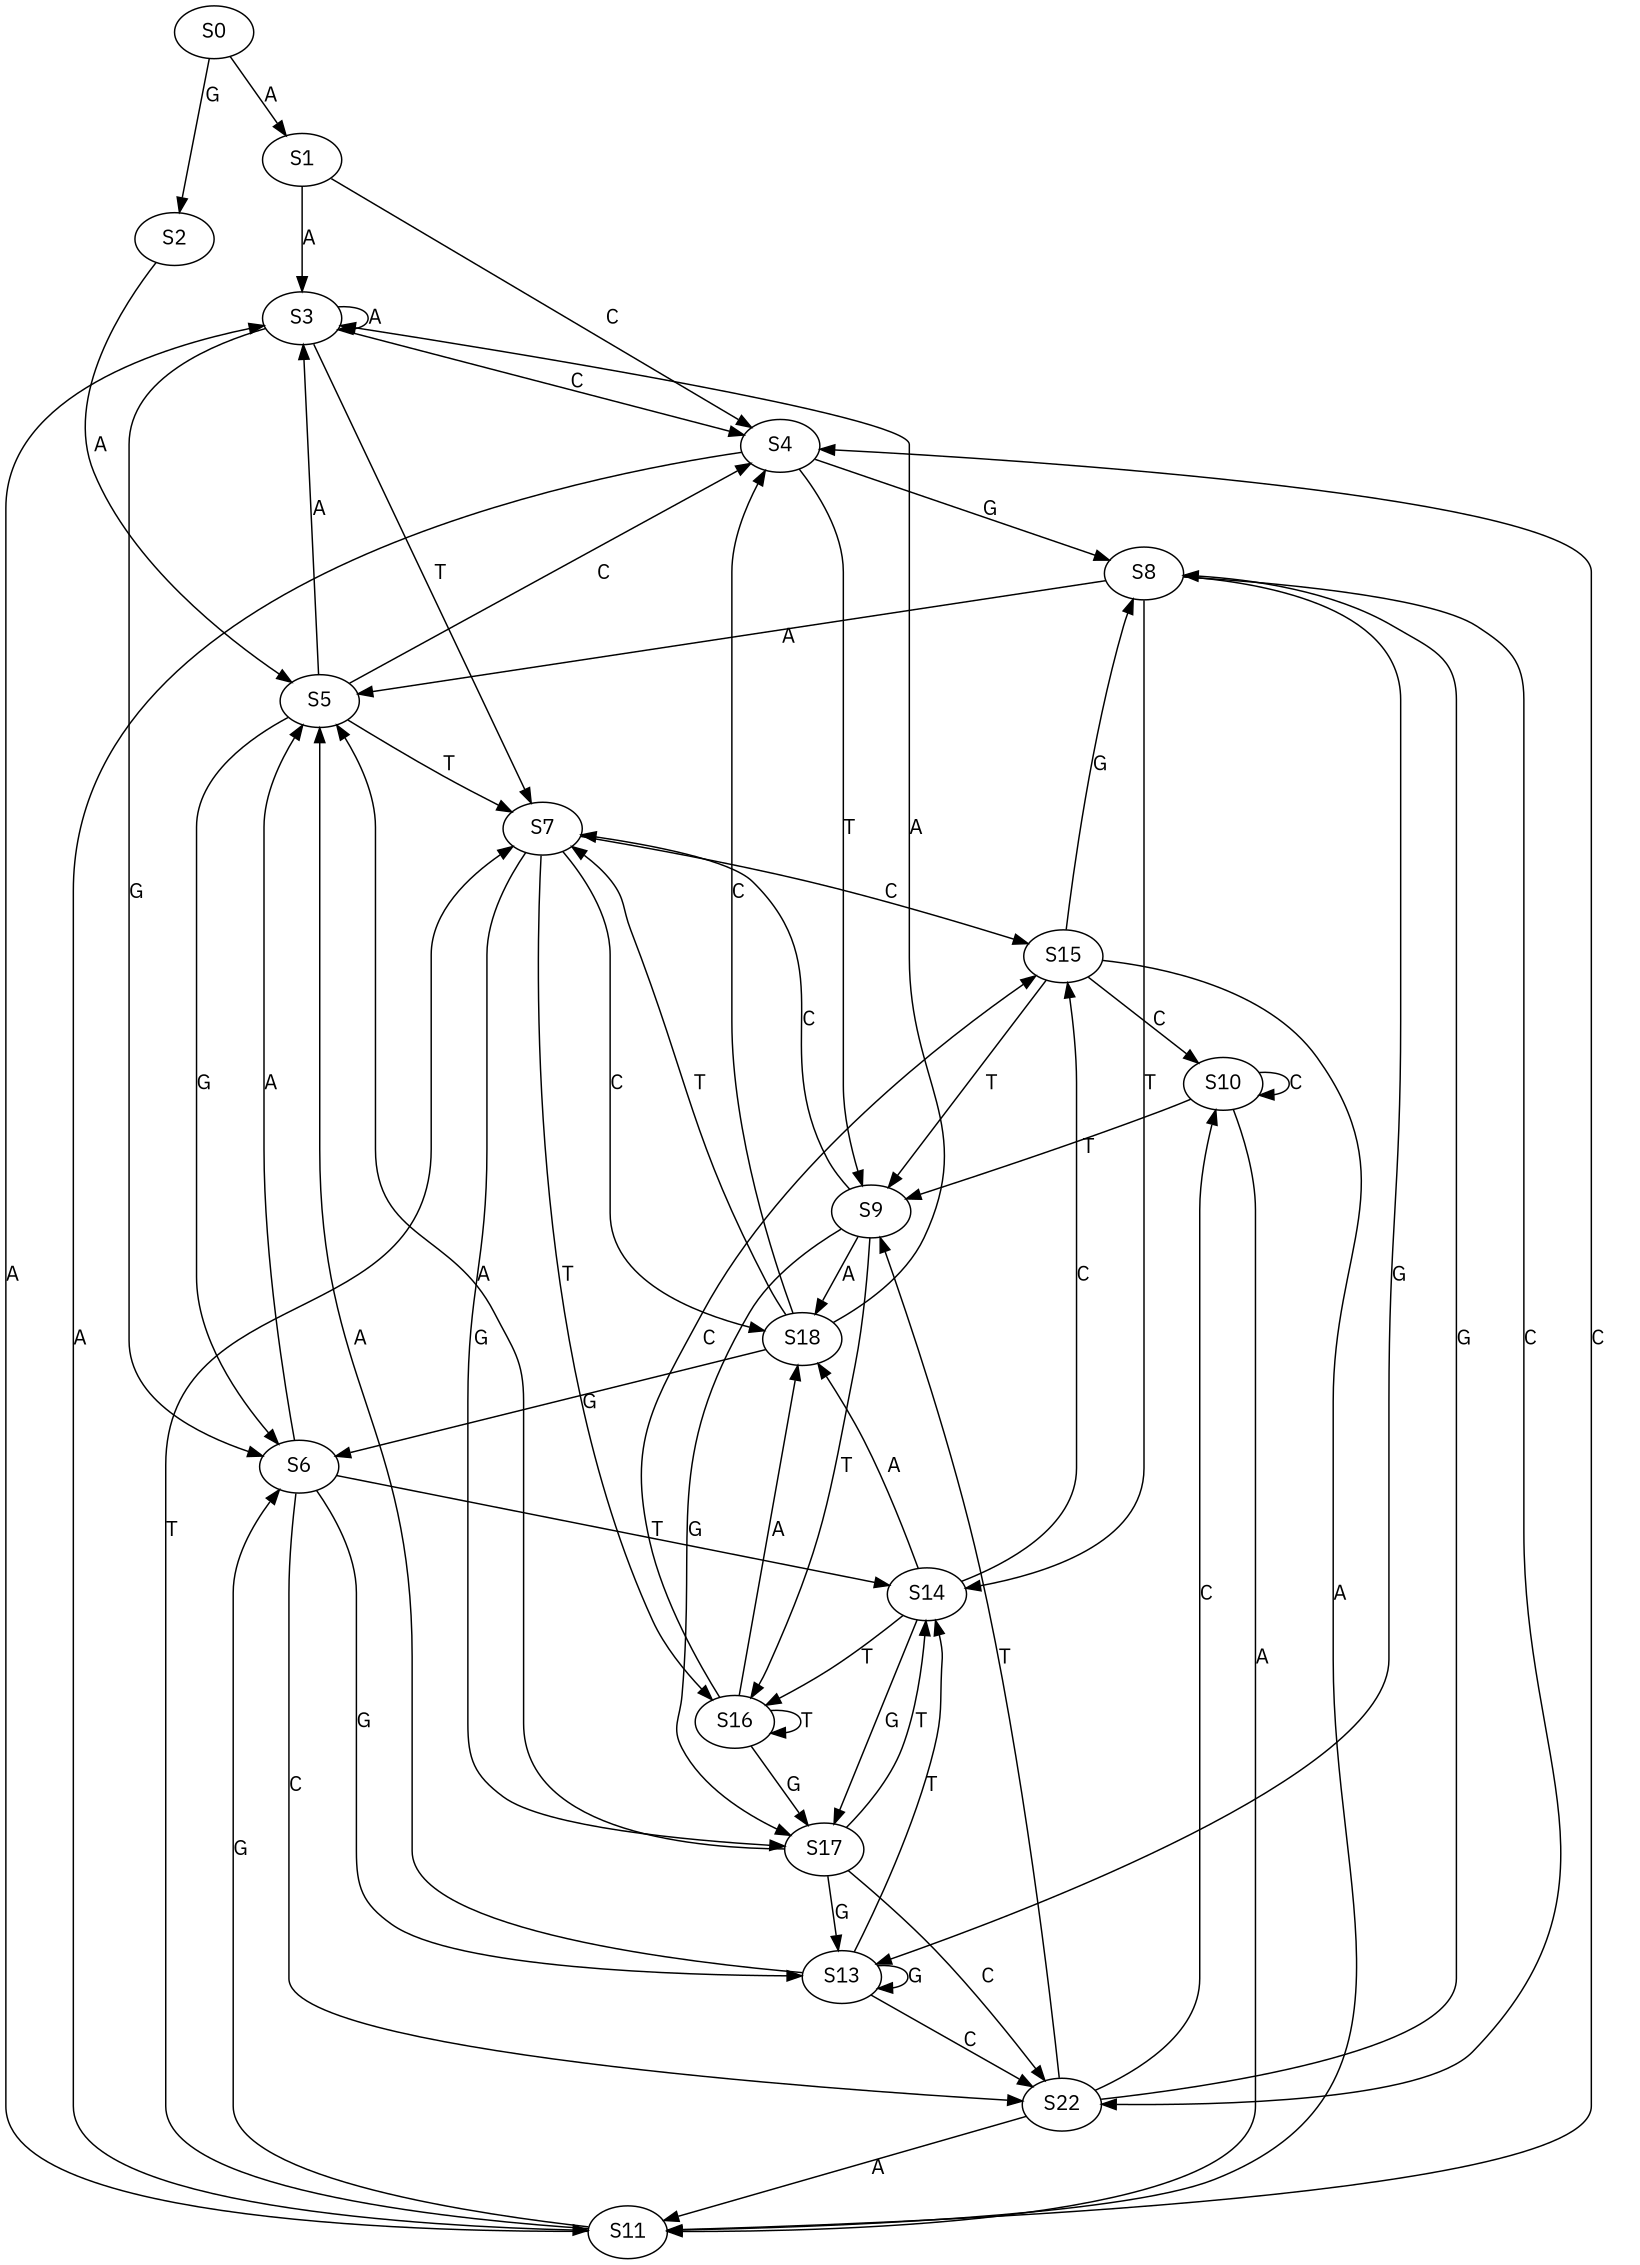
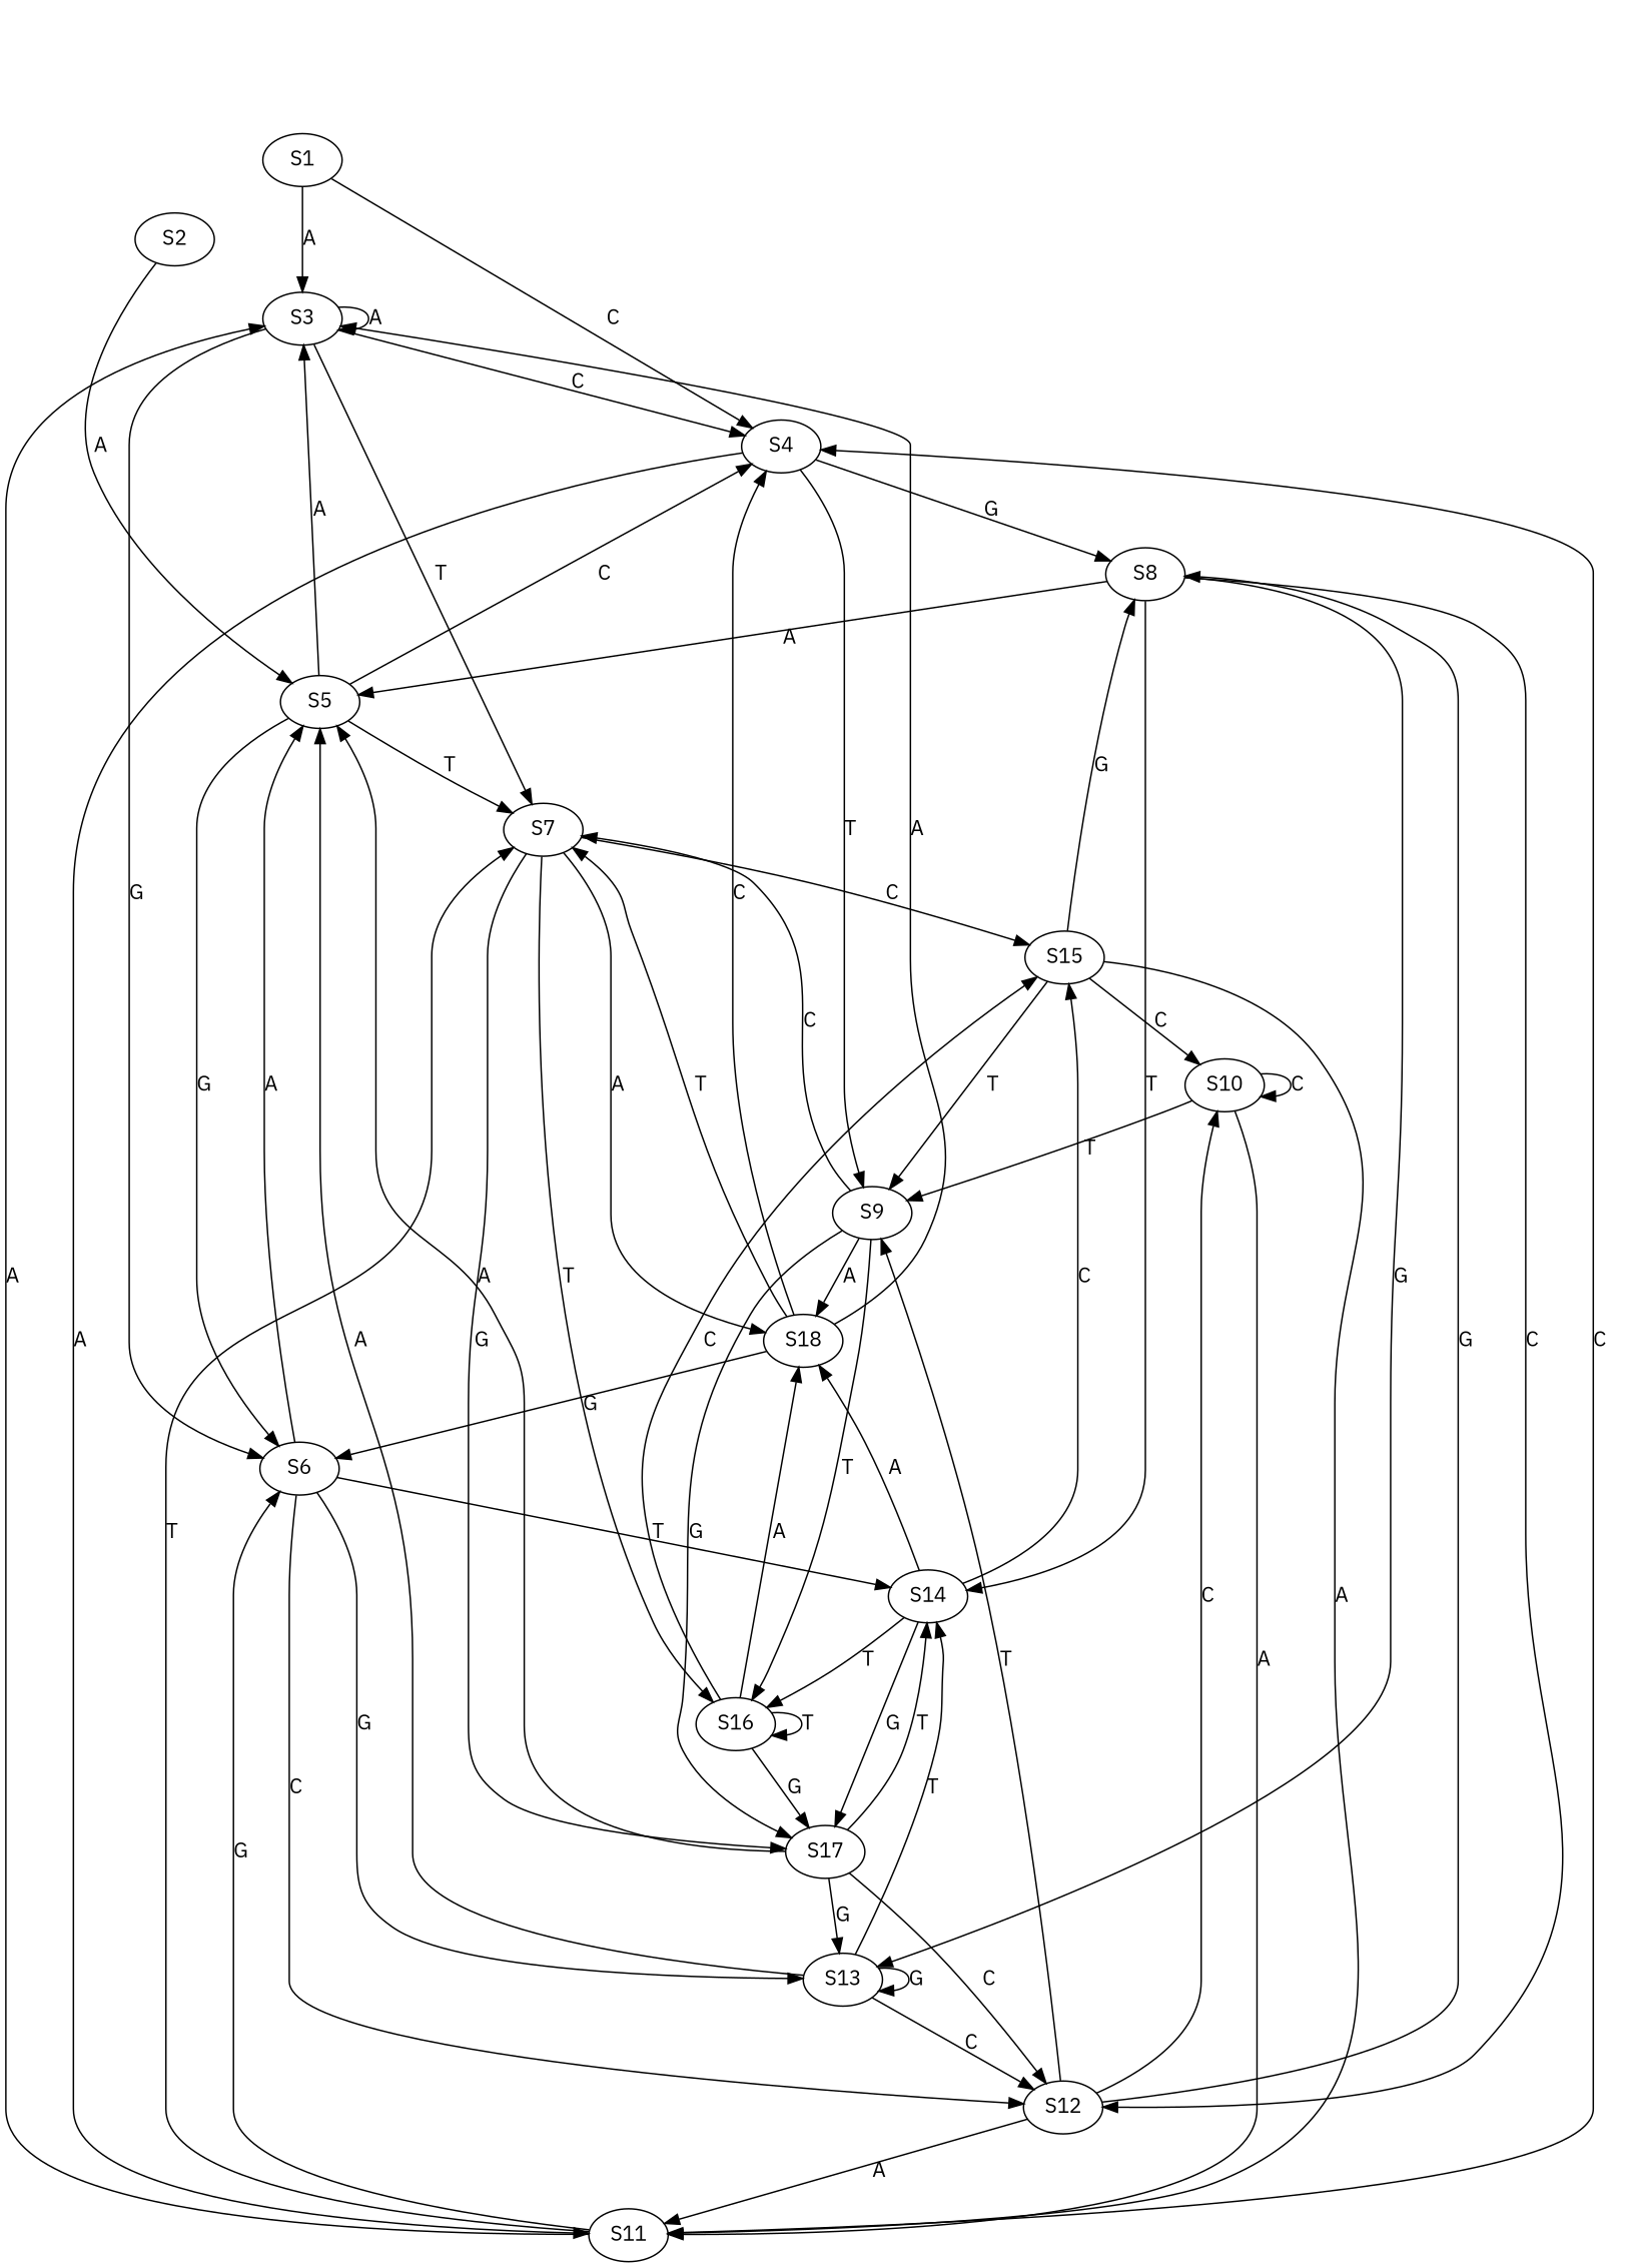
  strict digraph {
    fontname="IBM Plex Sans"
    node [fontname="IBM Plex Sans"]
    edge [fontname="IBM Plex Sans"]
-   S0
    S1
    S2
    S3
    S4
    S5
    S6
    S7
    S8
    S9
    S11
-   S12 [label=S22]
+   S12
    S13
    S14
    S15
    S16
    S17
    S18
    S10
-   S0 -> S1 [label=A]
-   S0 -> S2 [label=G]
    S1 -> S3 [label=A]
    S1 -> S4 [label=C]
    S2 -> S5 [label=A]
    S3 -> S3 [label=A]
    S3 -> S4 [label=C]
    S3 -> S6 [label=G]
    S3 -> S7 [label=T]
    S4 -> S8 [label=G]
    S4 -> S9 [label=T]
    S4 -> S11 [label=A]
    S5 -> S3 [label=A]
    S5 -> S4 [label=C]
    S5 -> S6 [label=G]
    S5 -> S7 [label=T]
    S6 -> S5 [label=A]
    S6 -> S12 [label=C]
    S6 -> S13 [label=G]
    S6 -> S14 [label=T]
    S7 -> S15 [label=C]
    S7 -> S16 [label=T]
    S7 -> S17 [label=G]
-   S7 -> S18 [label=C]
+   S7 -> S18 [label=A]
    S8 -> S5 [label=A]
    S8 -> S12 [label=C]
    S8 -> S13 [label=G]
    S8 -> S14 [label=T]
    S9 -> S7 [label=C]
    S9 -> S16 [label=T]
    S9 -> S17 [label=G]
    S9 -> S18 [label=A]
    S11 -> S3 [label=A]
    S11 -> S4 [label=C]
    S11 -> S6 [label=G]
    S11 -> S7 [label=T]
    S12 -> S8 [label=G]
    S12 -> S9 [label=T]
    S12 -> S11 [label=A]
    S12 -> S10 [label=C]
    S13 -> S5 [label=A]
    S13 -> S12 [label=C]
    S13 -> S13 [label=G]
    S13 -> S14 [label=T]
    S14 -> S15 [label=C]
    S14 -> S16 [label=T]
    S14 -> S17 [label=G]
    S14 -> S18 [label=A]
    S15 -> S8 [label=G]
    S15 -> S9 [label=T]
    S15 -> S11 [label=A]
    S15 -> S10 [label=C]
    S16 -> S15 [label=C]
    S16 -> S16 [label=T]
    S16 -> S17 [label=G]
    S16 -> S18 [label=A]
    S17 -> S5 [label=A]
    S17 -> S12 [label=C]
    S17 -> S13 [label=G]
    S17 -> S14 [label=T]
    S18 -> S3 [label=A]
    S18 -> S4 [label=C]
    S18 -> S6 [label=G]
    S18 -> S7 [label=T]
    S10 -> S9 [label=T]
    S10 -> S11 [label=A]
    S10 -> S10 [label=C]
  }
